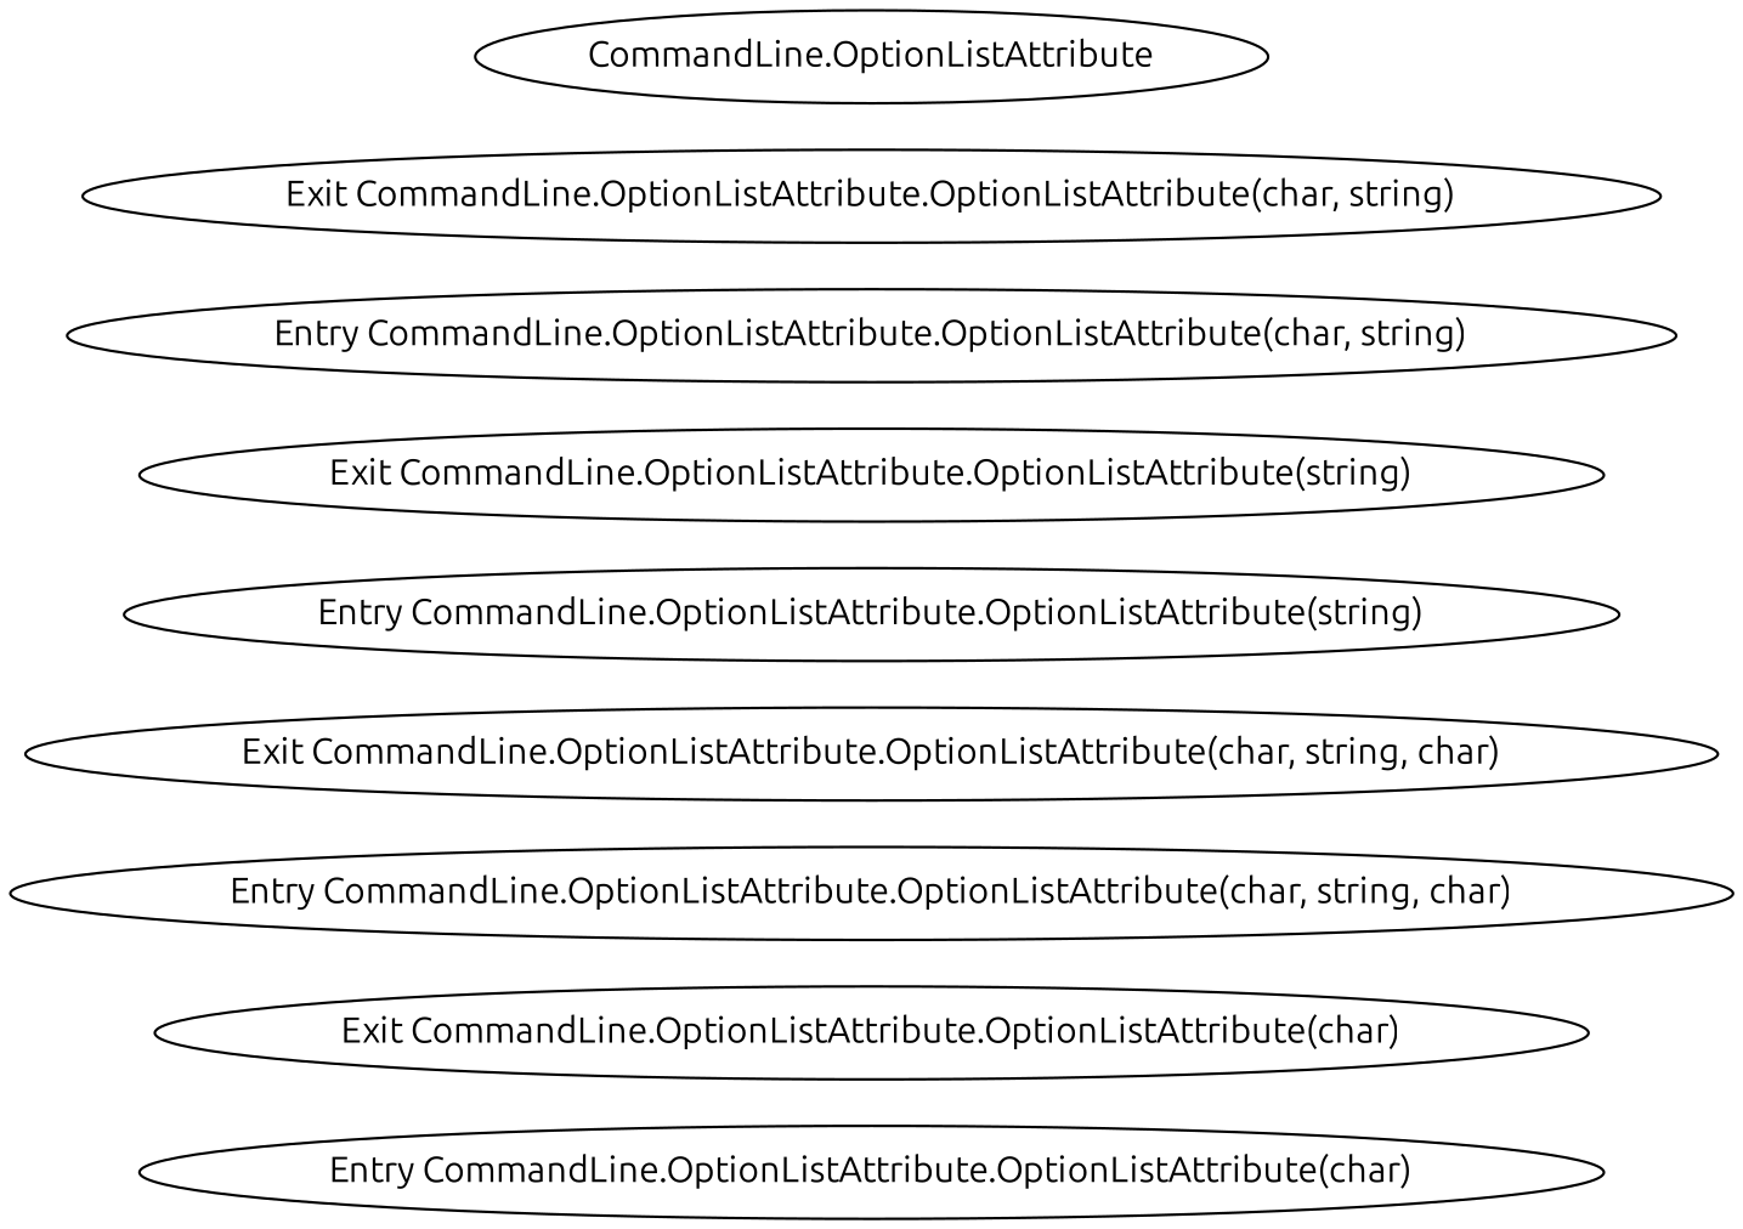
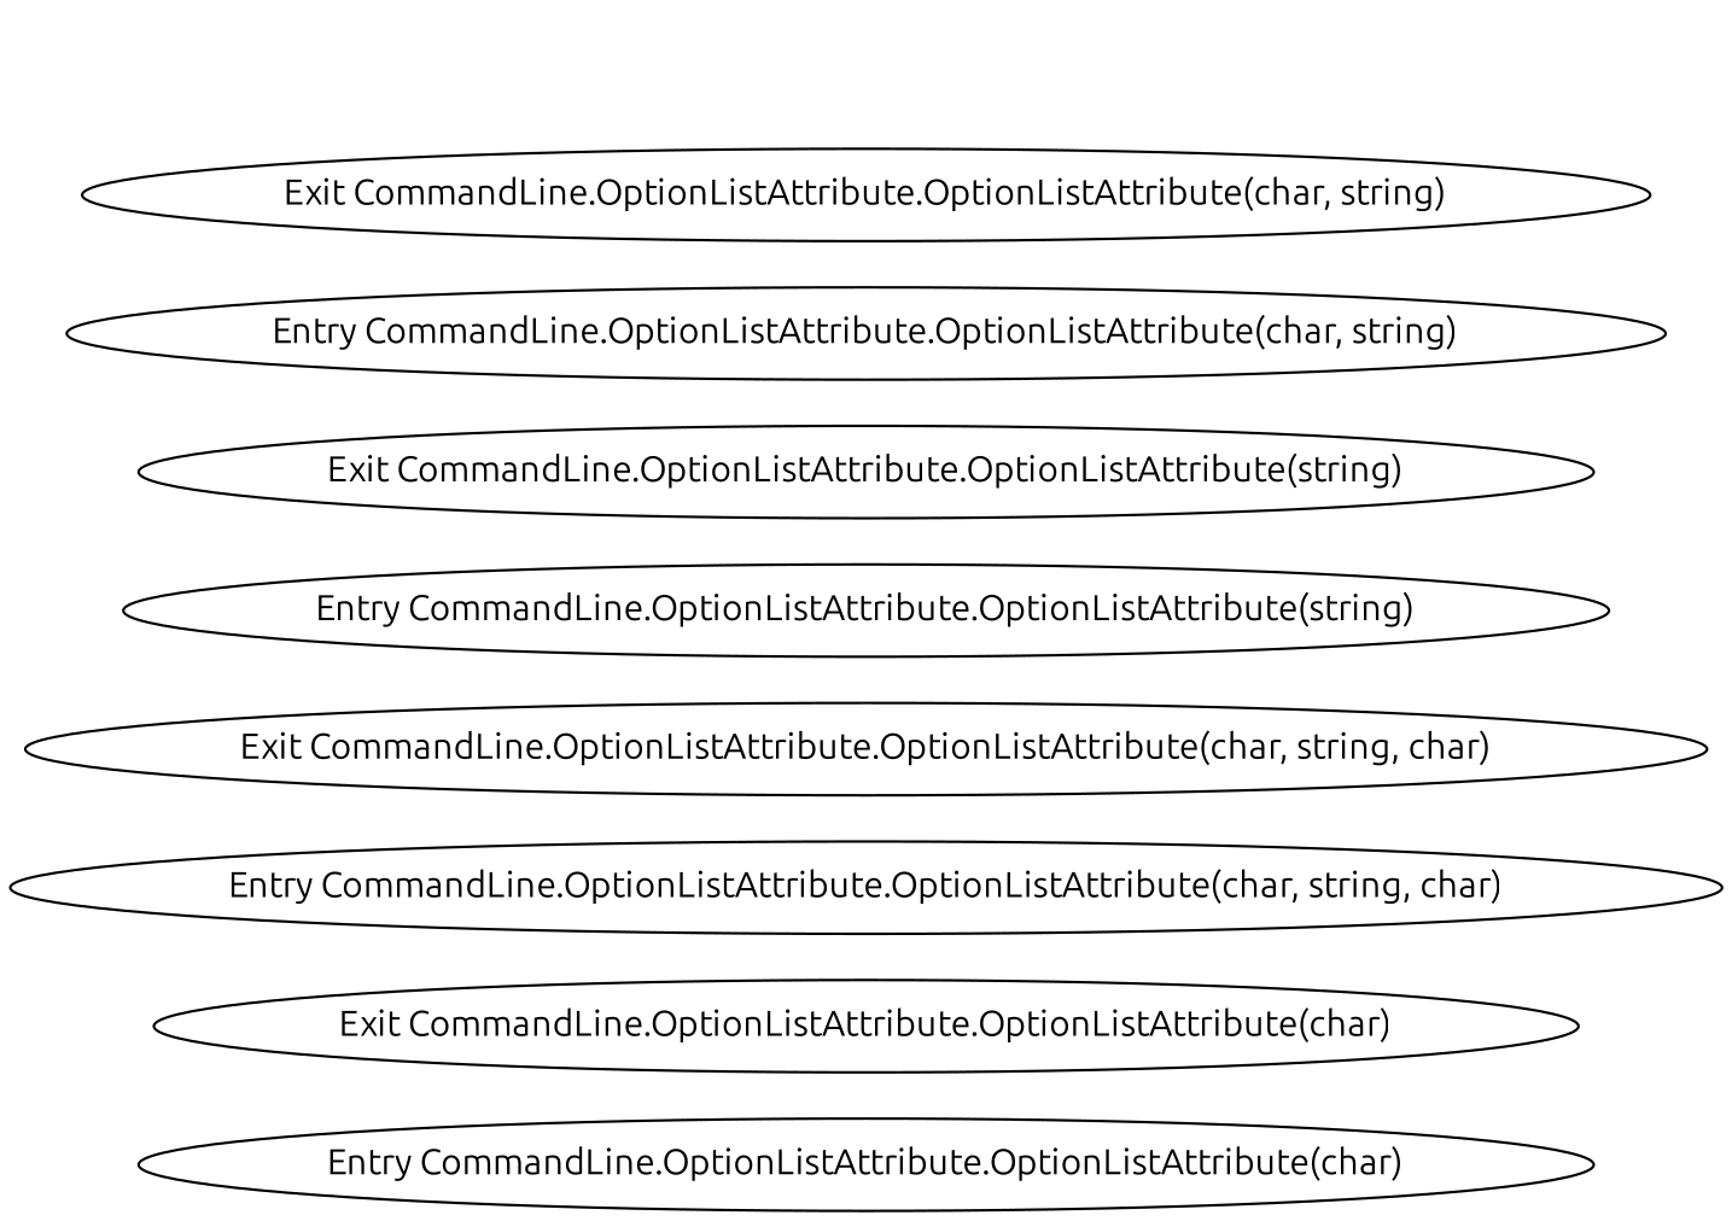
  digraph {
    rankdir=LR
    fontname=Ubuntu
    node [cluster="CommandLine.OptionListAttribute.OptionListAttribute(char)" file="Program.cs" span="42-42" fontname=Ubuntu]
    n1 [label="Entry CommandLine.OptionListAttribute.OptionListAttribute(char)"]
    n2 [label="Exit CommandLine.OptionListAttribute.OptionListAttribute(char)"]
    n3 [cluster="CommandLine.OptionListAttribute.OptionListAttribute(char, string, char)" label="Entry CommandLine.OptionListAttribute.OptionListAttribute(char, string, char)" span="67-67"]
    n4 [cluster="CommandLine.OptionListAttribute.OptionListAttribute(char, string, char)" label="Exit CommandLine.OptionListAttribute.OptionListAttribute(char, string, char)" span="67-67"]
    n5 [cluster="CommandLine.OptionListAttribute.OptionListAttribute(string)" label="Entry CommandLine.OptionListAttribute.OptionListAttribute(string)" span="48-48"]
    n6 [cluster="CommandLine.OptionListAttribute.OptionListAttribute(string)" label="Exit CommandLine.OptionListAttribute.OptionListAttribute(string)" span="48-48"]
    n7 [cluster="CommandLine.OptionListAttribute.OptionListAttribute(char, string)" label="Entry CommandLine.OptionListAttribute.OptionListAttribute(char, string)" span="55-55"]
    n8 [cluster="CommandLine.OptionListAttribute.OptionListAttribute(char, string)" label="Exit CommandLine.OptionListAttribute.OptionListAttribute(char, string)" span="55-55"]
-   n9 [label="CommandLine.OptionListAttribute" cluster="" span=""]
  }
